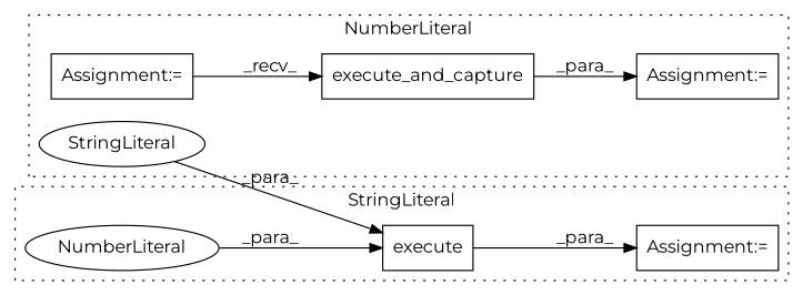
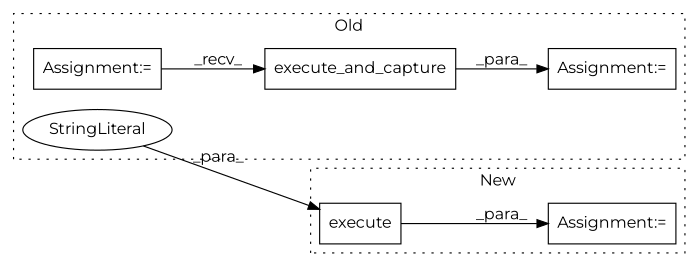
  digraph {
    fontname=Montserrat
    rankdir=LR
    node [a=7 fontname=Montserrat l=2 shape=box]
    edge [fontname=Montserrat]
    n1 [a=32 l="20,1" label=execute_and_capture s="10968,11001"]
    n2 [label="Assignment:=" s=10958]
    n3 [a=45 l=8 label=StringLiteral s=10988 shape=ellipse]
    n4 [l=7 label="Assignment:=" s=10722]
    n5 [a=32 l="8,1" label=execute s="9430,9443"]
-   n6 [a=34 l=1 label=NumberLiteral s=9442 shape=ellipse]
    n7 [label="Assignment:=" s=9420]
    subgraph cluster_1 {
-     label=NumberLiteral
+     label=Old
      style=dotted
      n1
      n2
      n3
      n4
    }
    subgraph cluster_2 {
-     label=StringLiteral
+     label=New
      style=dotted
      n5
-     n6
      n7
    }
    n1 -> n2 [label=_para_]
    n3 -> n5 [label=_para_]
    n4 -> n1 [label=_recv_]
    n5 -> n7 [label=_para_]
-   n6 -> n5 [label=_para_]
  }
